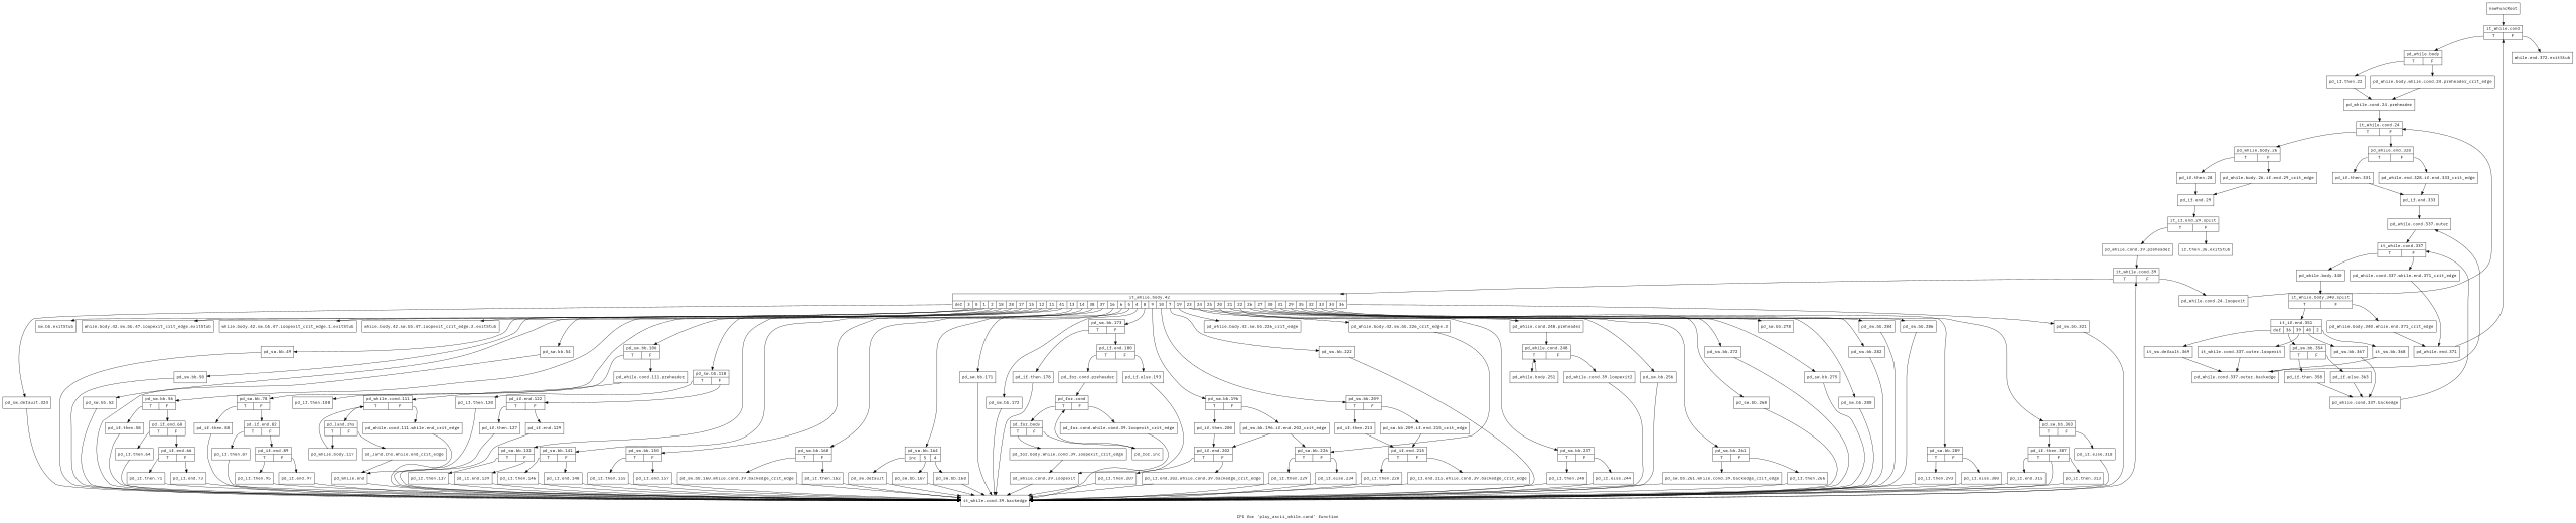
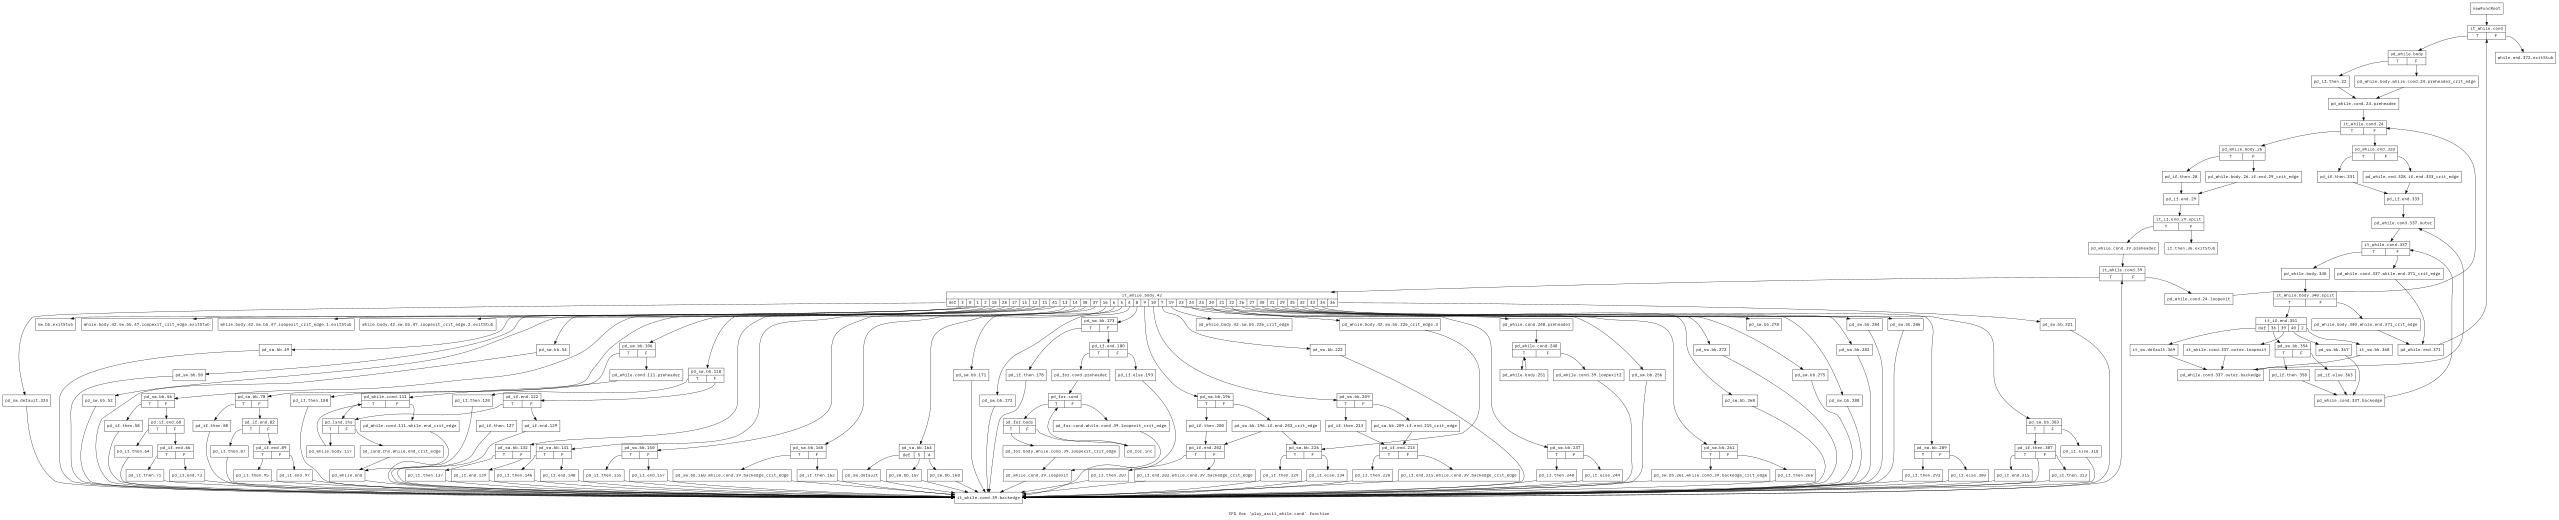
  digraph {
    fontname="IBM Plex Mono"
    label="CFG for 'play_ascii_while.cond' function"
    node [fontname="IBM Plex Mono" shape=record]
    edge [fontname="IBM Plex Mono"]
    n1 [label="{newFuncRoot}"]
    n2 [label="{it_while.cond|{<s0>T|<s1>F}}"]
    n3 [label="{while.end.372.exitStub}"]
    n4 [label="{pd_while.body|{<s0>T|<s1>F}}"]
    n5 [label="{pd_if.then.22}"]
    n6 [label="{pd_while.body.while.cond.24.preheader_crit_edge}"]
    n7 [label="{if.then.36.exitStub}"]
    n8 [label="{sw.bb.exitStub}"]
    n9 [label="{while.body.42.sw.bb.47.loopexit_crit_edge.exitStub}"]
    n10 [label="{while.body.42.sw.bb.47.loopexit_crit_edge.1.exitStub}"]
    n11 [label="{while.body.42.sw.bb.47.loopexit_crit_edge.2.exitStub}"]
    n12 [label="{pd_while.cond.24.preheader}"]
    n13 [label="{it_while.cond.24|{<s0>T|<s1>F}}"]
    n14 [label="{pd_while.body.26|{<s0>T|<s1>F}}"]
    n15 [label="{pd_while.end.328|{<s0>T|<s1>F}}"]
    n16 [label="{pd_if.then.28}"]
    n17 [label="{pd_while.body.26.if.end.29_crit_edge}"]
    n18 [label="{pd_if.then.331}"]
    n19 [label="{pd_while.end.328.if.end.333_crit_edge}"]
    n20 [label="{pd_if.end.29}"]
    n21 [label="{pd_if.end.333}"]
    n22 [label="{pd_while.cond.337.outer}"]
    n23 [label="{it_while.cond.337|{<s0>T|<s1>F}}"]
    n24 [label="{pd_while.body.340}"]
    n25 [label="{pd_while.cond.337.while.end.371_crit_edge}"]
    n26 [label="{it_while.body.340.split|{<s0>T|<s1>F}}"]
    n27 [label="{pd_while.end.371}"]
    n28 [label="{it_if.end.351|{<s0>def|<s1>36|<s2>39|<s3>40|<s4>2}}"]
    n29 [label="{pd_while.body.340.while.end.371_crit_edge}"]
    n30 [label="{it_sw.default.369}"]
    n31 [label="{pd_sw.bb.354|{<s0>T|<s1>F}}"]
    n32 [label="{it_while.cond.337.outer.loopexit}"]
    n33 [label="{pd_sw.bb.367}"]
    n34 [label="{it_sw.bb.368}"]
    n35 [label="{pd_while.cond.337.outer.backedge}"]
    n36 [label="{pd_if.then.358}"]
    n37 [label="{pd_if.else.363}"]
    n38 [label="{pd_while.cond.337.backedge}"]
    n39 [label="{it_if.end.29.split|{<s0>T|<s1>F}}"]
    n40 [label="{pd_while.cond.39.preheader}"]
    n41 [label="{it_while.cond.39|{<s0>T|<s1>F}}"]
    n42 [label="{it_while.body.42|{<s0>def|<s1>3|<s2>0|<s3>1|<s4>2|<s5>18|<s6>28|<s7>17|<s8>15|<s9>12|<s10>11|<s11>41|<s12>13|<s13>14|<s14>38|<s15>37|<s16>16|<s17>6|<s18>5|<s19>4|<s20>8|<s21>9|<s22>10|<s23>7|<s24>19|<s25>23|<s26>24|<s27>25|<s28>20|<s29>21|<s30>22|<s31>26|<s32>27|<s33>30|<s34>31|<s35>29|<s36>35|<s37>32|<s38>33|<s39>34|<s40>36}}"]
    n43 [label="{pd_while.cond.24.loopexit}"]
    n44 [label="{pd_sw.default.324}"]
    n45 [label="{pd_sw.bb.49}"]
    n46 [label="{pd_sw.bb.50}"]
    n47 [label="{pd_sw.bb.52}"]
    n48 [label="{pd_sw.bb.54}"]
    n49 [label="{pd_sw.bb.56|{<s0>T|<s1>F}}"]
    n50 [label="{pd_sw.bb.78|{<s0>T|<s1>F}}"]
    n51 [label="{pd_sw.bb.106|{<s0>T|<s1>F}}"]
    n52 [label="{pd_sw.bb.118|{<s0>T|<s1>F}}"]
    n53 [label="{pd_sw.bb.132|{<s0>T|<s1>F}}"]
    n54 [label="{pd_sw.bb.141|{<s0>T|<s1>F}}"]
    n55 [label="{pd_sw.bb.150|{<s0>T|<s1>F}}"]
    n56 [label="{pd_sw.bb.160|{<s0>T|<s1>F}}"]
-   n57 [label="{pd_sw.bb.164|{<s0>inc|<s1>5|<s2>4}}"]
+   n57 [label="{pd_sw.bb.164|{<s0>def|<s1>5|<s2>4}}"]
    n58 [label="{pd_sw.bb.171}"]
    n59 [label="{pd_sw.bb.172}"]
    n60 [label="{pd_sw.bb.173|{<s0>T|<s1>F}}"]
    n61 [label="{pd_sw.bb.196|{<s0>T|<s1>F}}"]
    n62 [label="{pd_sw.bb.209|{<s0>T|<s1>F}}"]
    n63 [label="{pd_sw.bb.222}"]
    n64 [label="{pd_while.body.42.sw.bb.226_crit_edge}"]
    n65 [label="{pd_while.body.42.sw.bb.226_crit_edge.3}"]
    n66 [label="{pd_sw.bb.237|{<s0>T|<s1>F}}"]
    n67 [label="{pd_while.cond.248.preheader}"]
    n68 [label="{pd_sw.bb.256}"]
    n69 [label="{pd_sw.bb.261|{<s0>T|<s1>F}}"]
    n70 [label="{pd_sw.bb.268}"]
    n71 [label="{pd_sw.bb.272}"]
    n72 [label="{pd_sw.bb.275}"]
    n73 [label="{pd_sw.bb.278}"]
    n74 [label="{pd_sw.bb.280}"]
    n75 [label="{pd_sw.bb.282}"]
    n76 [label="{pd_sw.bb.284}"]
    n77 [label="{pd_sw.bb.286}"]
    n78 [label="{pd_sw.bb.289|{<s0>T|<s1>F}}"]
    n79 [label="{pd_sw.bb.303|{<s0>T|<s1>F}}"]
    n80 [label="{pd_sw.bb.321}"]
    n81 [label="{it_while.cond.39.backedge}"]
    n82 [label="{pd_if.then.58}"]
    n83 [label="{pd_if.end.60|{<s0>T|<s1>F}}"]
    n84 [label="{pd_if.then.80}"]
    n85 [label="{pd_if.end.82|{<s0>T|<s1>F}}"]
    n86 [label="{pd_if.then.108}"]
    n87 [label="{pd_while.cond.111.preheader}"]
    n88 [label="{pd_if.then.120}"]
    n89 [label="{pd_if.end.122|{<s0>T|<s1>F}}"]
    n90 [label="{pd_if.then.137}"]
    n91 [label="{pd_if.end.139}"]
    n92 [label="{pd_if.then.146}"]
    n93 [label="{pd_if.end.148}"]
    n94 [label="{pd_if.then.155}"]
    n95 [label="{pd_if.end.157}"]
    n96 [label="{pd_sw.bb.160.while.cond.39.backedge_crit_edge}"]
    n97 [label="{pd_if.then.162}"]
    n98 [label="{pd_sw.default}"]
    n99 [label="{pd_sw.bb.167}"]
    n100 [label="{pd_sw.bb.168}"]
    n101 [label="{pd_if.then.178}"]
    n102 [label="{pd_if.end.180|{<s0>T|<s1>F}}"]
    n103 [label="{pd_if.then.200}"]
    n104 [label="{pd_sw.bb.196.if.end.202_crit_edge}"]
    n105 [label="{pd_if.then.213}"]
    n106 [label="{pd_sw.bb.209.if.end.215_crit_edge}"]
    n107 [label="{pd_sw.bb.226|{<s0>T|<s1>F}}"]
    n108 [label="{pd_if.then.240}"]
    n109 [label="{pd_if.else.244}"]
    n110 [label="{pd_while.cond.248|{<s0>T|<s1>F}}"]
    n111 [label="{pd_sw.bb.261.while.cond.39.backedge_crit_edge}"]
    n112 [label="{pd_if.then.266}"]
    n113 [label="{pd_if.then.293}"]
    n114 [label="{pd_if.else.300}"]
    n115 [label="{pd_if.then.307|{<s0>T|<s1>F}}"]
    n116 [label="{pd_if.else.318}"]
    n117 [label="{pd_if.then.64}"]
    n118 [label="{pd_if.end.66|{<s0>T|<s1>F}}"]
    n119 [label="{pd_if.then.87}"]
    n120 [label="{pd_if.end.89|{<s0>T|<s1>F}}"]
    n121 [label="{pd_while.cond.111|{<s0>T|<s1>F}}"]
    n122 [label="{pd_if.then.127}"]
    n123 [label="{pd_if.end.129}"]
    n124 [label="{pd_for.cond.preheader}"]
    n125 [label="{pd_if.else.193}"]
    n126 [label="{pd_if.end.202|{<s0>T|<s1>F}}"]
    n127 [label="{pd_if.end.215|{<s0>T|<s1>F}}"]
    n128 [label="{pd_if.then.229}"]
    n129 [label="{pd_if.else.234}"]
    n130 [label="{pd_while.body.251}"]
    n131 [label="{pd_while.cond.39.loopexit2}"]
    n132 [label="{pd_if.end.315}"]
    n133 [label="{pd_if.then.313}"]
    n134 [label="{pd_if.then.220}"]
    n135 [label="{pd_if.end.215.while.cond.39.backedge_crit_edge}"]
    n136 [label="{pd_if.then.207}"]
    n137 [label="{pd_if.end.202.while.cond.39.backedge_crit_edge}"]
    n138 [label="{pd_for.cond|{<s0>T|<s1>F}}"]
    n139 [label="{pd_for.body|{<s0>T|<s1>F}}"]
    n140 [label="{pd_for.cond.while.cond.39.loopexit_crit_edge}"]
    n141 [label="{pd_for.body.while.cond.39.loopexit_crit_edge}"]
    n142 [label="{pd_for.inc}"]
    n143 [label="{pd_while.cond.39.loopexit}"]
    n144 [label="{pd_land.rhs|{<s0>T|<s1>F}}"]
    n145 [label="{pd_while.cond.111.while.end_crit_edge}"]
    n146 [label="{pd_while.body.117}"]
    n147 [label="{pd_land.rhs.while.end_crit_edge}"]
    n148 [label="{pd_while.end}"]
    n149 [label="{pd_if.then.95}"]
    n150 [label="{pd_if.end.97}"]
    n151 [label="{pd_if.then.71}"]
    n152 [label="{pd_if.end.73}"]
    n1 -> n2
    n2 -> n3 [tailport=s1]
    n2 -> n4 [tailport=s0]
    n4 -> n5 [tailport=s0]
    n4 -> n6 [tailport=s1]
    n5 -> n12
    n6 -> n12
    n12 -> n13
    n13 -> n14 [tailport=s0]
    n13 -> n15 [tailport=s1]
    n14 -> n16 [tailport=s0]
    n14 -> n17 [tailport=s1]
    n15 -> n18 [tailport=s0]
    n15 -> n19 [tailport=s1]
    n16 -> n20
    n17 -> n20
    n18 -> n21
    n19 -> n21
    n20 -> n39
    n21 -> n22
    n22 -> n23
    n23 -> n24 [tailport=s0]
    n23 -> n25 [tailport=s1]
    n24 -> n26
    n25 -> n27
    n26 -> n28 [tailport=s0]
    n26 -> n29 [tailport=s1]
    n27 -> n2
    n28 -> n30 [tailport=s0]
    n28 -> n31 [tailport=s1]
    n28 -> n32 [tailport=s2]
    n28 -> n33 [tailport=s3]
    n28 -> n34 [tailport=s4]
    n29 -> n27
    n30 -> n35
    n31 -> n36 [tailport=s0]
    n31 -> n37 [tailport=s1]
    n32 -> n35
    n33 -> n38
    n34 -> n35
    n35 -> n22
    n36 -> n38
    n37 -> n38
    n38 -> n23
    n39 -> n7 [tailport=s1]
    n39 -> n40 [tailport=s0]
    n40 -> n41
    n41 -> n42 [tailport=s0]
    n41 -> n43 [tailport=s1]
    n42 -> n8 [tailport=s1]
    n42 -> n9 [tailport=s2]
    n42 -> n10 [tailport=s3]
    n42 -> n11 [tailport=s4]
    n42 -> n44 [tailport=s0]
    n42 -> n45 [tailport=s5]
    n42 -> n46 [tailport=s6]
    n42 -> n47 [tailport=s7]
    n42 -> n48 [tailport=s8]
    n42 -> n49 [tailport=s9]
    n42 -> n50 [tailport=s10]
    n42 -> n51 [tailport=s11]
    n42 -> n52 [tailport=s12]
    n42 -> n53 [tailport=s13]
    n42 -> n54 [tailport=s14]
    n42 -> n55 [tailport=s15]
    n42 -> n56 [tailport=s16]
    n42 -> n57 [tailport=s17]
    n42 -> n58 [tailport=s18]
    n42 -> n59 [tailport=s19]
    n42 -> n60 [tailport=s20]
    n42 -> n61 [tailport=s21]
    n42 -> n62 [tailport=s22]
    n42 -> n63 [tailport=s23]
    n42 -> n64 [tailport=s24]
    n42 -> n65 [tailport=s25]
    n42 -> n66 [tailport=s26]
    n42 -> n67 [tailport=s27]
    n42 -> n68 [tailport=s28]
    n42 -> n69 [tailport=s29]
    n42 -> n70 [tailport=s30]
    n42 -> n71 [tailport=s31]
    n42 -> n72 [tailport=s32]
    n42 -> n73 [tailport=s33]
    n42 -> n74 [tailport=s34]
    n42 -> n75 [tailport=s35]
    n42 -> n76 [tailport=s36]
    n42 -> n77 [tailport=s37]
    n42 -> n78 [tailport=s38]
    n42 -> n79 [tailport=s39]
    n42 -> n80 [tailport=s40]
    n43 -> n13
    n44 -> n81
    n45 -> n81
    n46 -> n81
    n47 -> n81
    n48 -> n81
    n49 -> n82 [tailport=s0]
    n49 -> n83 [tailport=s1]
    n50 -> n84 [tailport=s0]
    n50 -> n85 [tailport=s1]
    n51 -> n86 [tailport=s0]
    n51 -> n87 [tailport=s1]
    n52 -> n88 [tailport=s0]
    n52 -> n89 [tailport=s1]
    n53 -> n90 [tailport=s0]
    n53 -> n91 [tailport=s1]
    n54 -> n92 [tailport=s0]
    n54 -> n93 [tailport=s1]
    n55 -> n94 [tailport=s0]
    n55 -> n95 [tailport=s1]
    n56 -> n96 [tailport=s0]
    n56 -> n97 [tailport=s1]
    n57 -> n98 [tailport=s0]
    n57 -> n99 [tailport=s1]
    n57 -> n100 [tailport=s2]
    n58 -> n81
    n59 -> n81
    n60 -> n101 [tailport=s0]
    n60 -> n102 [tailport=s1]
    n61 -> n103 [tailport=s0]
    n61 -> n104 [tailport=s1]
    n62 -> n105 [tailport=s0]
    n62 -> n106 [tailport=s1]
    n63 -> n81
    n65 -> n107
    n66 -> n108 [tailport=s0]
    n66 -> n109 [tailport=s1]
    n67 -> n110
    n68 -> n81
    n69 -> n111 [tailport=s0]
    n69 -> n112 [tailport=s1]
    n70 -> n81
    n71 -> n81
    n72 -> n81
    n74 -> n81
    n75 -> n81
    n76 -> n81
    n77 -> n81
    n78 -> n113 [tailport=s0]
    n78 -> n114 [tailport=s1]
    n79 -> n115 [tailport=s0]
    n79 -> n116 [tailport=s1]
    n80 -> n81
    n81 -> n41
    n82 -> n81
    n83 -> n117 [tailport=s0]
    n83 -> n118 [tailport=s1]
    n84 -> n81
    n85 -> n119 [tailport=s0]
    n85 -> n120 [tailport=s1]
+   n86 -> n81
    n87 -> n121
    n88 -> n81
-   n89 -> n122 [tailport=s0]
+   n89 -> n144 [tailport=s0]
    n89 -> n123 [tailport=s1]
    n90 -> n81
    n91 -> n81
    n92 -> n81
    n93 -> n81
    n94 -> n81
    n95 -> n81
    n96 -> n81
    n97 -> n81
    n98 -> n81
    n99 -> n81
    n100 -> n81
    n101 -> n81
    n102 -> n124 [tailport=s0]
    n102 -> n125 [tailport=s1]
    n103 -> n126
    n104 -> n107
    n104 -> n126
    n105 -> n127
    n106 -> n127
    n107 -> n128 [tailport=s0]
    n107 -> n129 [tailport=s1]
    n108 -> n81
    n109 -> n81
    n110 -> n130 [tailport=s0]
    n110 -> n131 [tailport=s1]
    n111 -> n81
    n112 -> n81
    n113 -> n81
    n114 -> n81
    n115 -> n81
    n115 -> n132 [tailport=s0]
    n115 -> n133 [tailport=s1]
    n116 -> n81
    n117 -> n81
    n118 -> n151 [tailport=s0]
    n118 -> n152 [tailport=s1]
    n119 -> n81
    n120 -> n149 [tailport=s0]
    n120 -> n150 [tailport=s1]
    n121 -> n144 [tailport=s0]
    n121 -> n145 [tailport=s1]
    n122 -> n81
    n123 -> n81
    n124 -> n138
    n125 -> n81
    n126 -> n136 [tailport=s0]
    n126 -> n137 [tailport=s1]
    n127 -> n134 [tailport=s0]
    n127 -> n135 [tailport=s1]
    n128 -> n81
    n129 -> n81
    n130 -> n110
    n131 -> n81
    n132 -> n81
    n133 -> n81
    n134 -> n81
    n135 -> n81
    n136 -> n81
    n137 -> n81
    n138 -> n139 [tailport=s0]
    n138 -> n140 [tailport=s1]
    n139 -> n141 [tailport=s0]
    n139 -> n142 [tailport=s1]
    n140 -> n143
    n141 -> n143
    n142 -> n138
    n143 -> n81
    n144 -> n146 [tailport=s0]
    n144 -> n147 [tailport=s1]
    n145 -> n148
    n146 -> n121
    n147 -> n148
    n148 -> n81
    n149 -> n81
    n150 -> n81
    n151 -> n81
    n152 -> n81
  }
